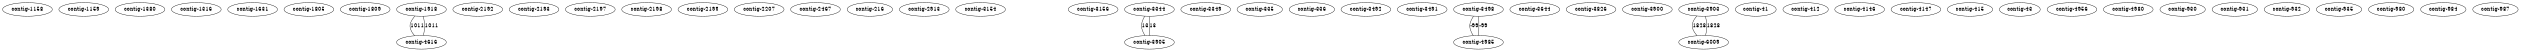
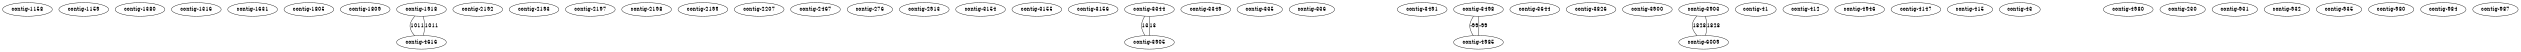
  graph {
    fontname="DejaVu Serif"
    node [color=black fontname="DejaVu Serif"]
    edge [color=black fontname="DejaVu Serif"]
    n1 [label="contig-1158"]
    n2 [label="contig-1159"]
    n3 [label="contig-1380"]
    n4 [label="contig-1316"]
    n5 [label="contig-1631"]
    n6 [label="contig-1805"]
    n7 [label="contig-1809"]
    n8 [label="contig-1918"]
    n9 [label="contig-4616"]
    n10 [label="contig-2192"]
    n11 [label="contig-2193"]
    n12 [label="contig-2197"]
    n13 [label="contig-2198"]
    n14 [label="contig-2199"]
    n15 [label="contig-2207"]
    n16 [label="contig-2467"]
-   n17 [label="contig-216"]
+   n17 [label="contig-276"]
    n18 [label="contig-2913"]
    n19 [label="contig-3154"]
+   n20 [label="contig-3155"]
    n21 [label="contig-3156"]
    n22 [label="contig-3344"]
    n23 [label="contig-3905"]
    n24 [label="contig-3349"]
    n25 [label="contig-335"]
    n26 [label="contig-336"]
-   n27 [label="contig-3492"]
    n28 [label="contig-3491"]
    n29 [label="contig-3498"]
    n30 [label="contig-4985"]
    n31 [label="contig-3644"]
    n32 [label="contig-3826"]
    n33 [label="contig-3900"]
    n34 [label="contig-3903"]
    n35 [label="contig-6009"]
    n36 [label="contig-41"]
    n37 [label="contig-412"]
-   n38 [label="contig-4146"]
+   n38 [label="contig-4946"]
    n39 [label="contig-4147"]
    n40 [label="contig-415"]
    n41 [label="contig-43"]
-   n42 [label="contig-4956"]
    n43 [label="contig-4980"]
-   n44 [label="contig-930"]
+   n44 [label="contig-230"]
    n45 [label="contig-931"]
    n46 [label="contig-932"]
    n47 [label="contig-935"]
    n48 [label="contig-980"]
    n49 [label="contig-984"]
    n50 [label="contig-987"]
    n8 -- n9 [label=1011]
    n9 -- n8 [label=1011]
    n22 -- n23 [label=13]
    n23 -- n22 [label=13]
    n29 -- n30 [label=-99]
    n30 -- n29 [label=-99]
    n34 -- n35 [label=1828]
    n35 -- n34 [label=1828]
  }
